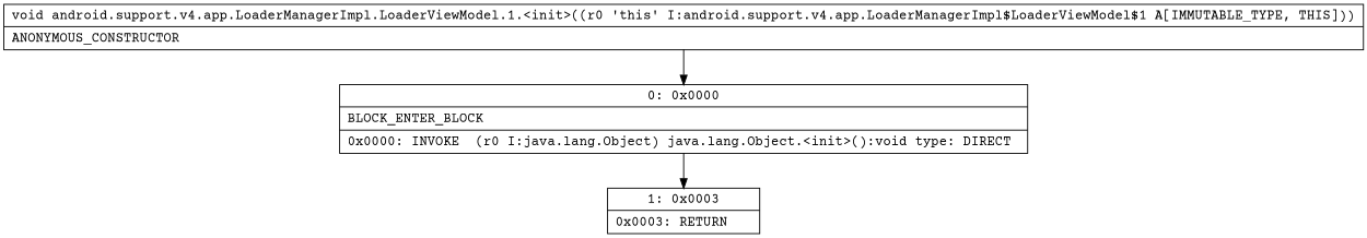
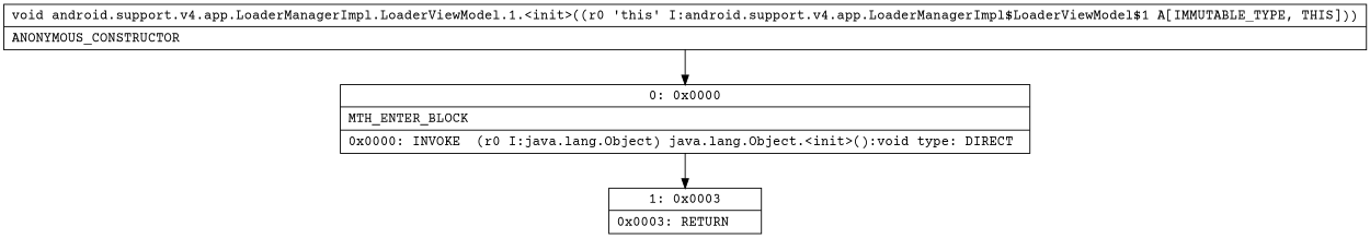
  digraph {
    fontname="Courier Prime"
    node [shape=record fontname="Courier Prime"]
    edge [fontname="Courier Prime"]
-   n1 [label="{0\:\ 0x0000|BLOCK_ENTER_BLOCK\l|0x0000: INVOKE  (r0 I:java.lang.Object) java.lang.Object.\<init\>():void type: DIRECT \l}"]
+   n1 [label="{0\:\ 0x0000|MTH_ENTER_BLOCK\l|0x0000: INVOKE  (r0 I:java.lang.Object) java.lang.Object.\<init\>():void type: DIRECT \l}"]
    n2 [label="{1\:\ 0x0003|0x0003: RETURN   \l}"]
    n3 [label="{void android.support.v4.app.LoaderManagerImpl.LoaderViewModel.1.\<init\>((r0 'this' I:android.support.v4.app.LoaderManagerImpl$LoaderViewModel$1 A[IMMUTABLE_TYPE, THIS]))  | ANONYMOUS_CONSTRUCTOR\l}"]
    n1 -> n2
    n3 -> n1
  }
